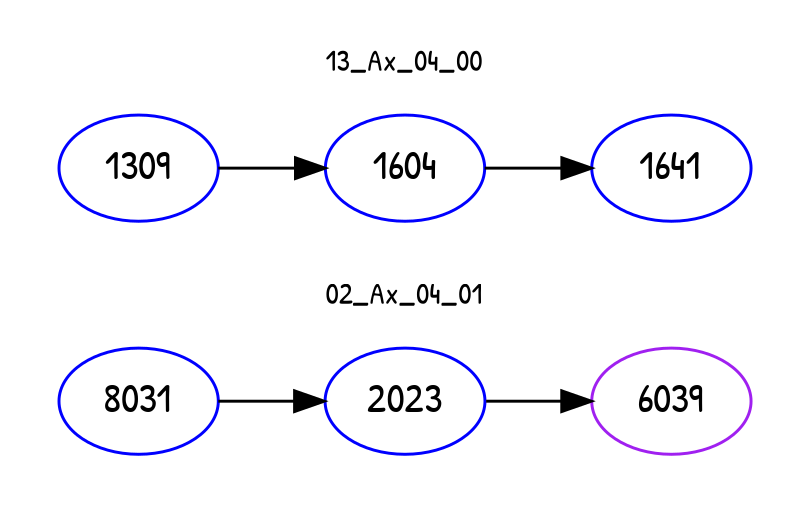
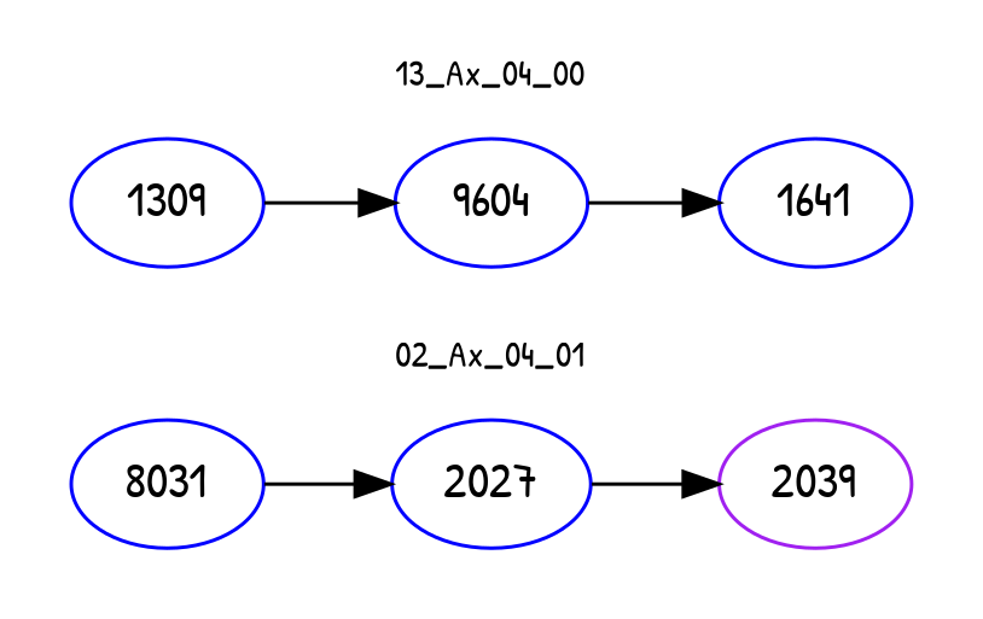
  digraph {
    fontname="Patrick Hand"
    rankdir=LR
    node [color=blue fontname="Patrick Hand"]
    edge [color=black fontname="Patrick Hand"]
    n1 [label=8031]
-   n2 [label=2023]
-   n3 [color=purple label=6039]
+   n2 [label=2027]
+   n3 [color=purple label=2039]
    n4 [label=1309]
-   n5 [label=1604]
+   n5 [label=9604]
    n6 [label=1641]
    subgraph cluster_1 {
      color=white
      fontsize=10
      label="02_Ax_04_01"
      n1
      n2
      n3
    }
    subgraph cluster_2 {
      color=white
      fontsize=10
      label="13_Ax_04_00"
      n4
      n5
      n6
    }
    n1 -> n2
    n2 -> n3
    n4 -> n5
    n5 -> n6
  }
